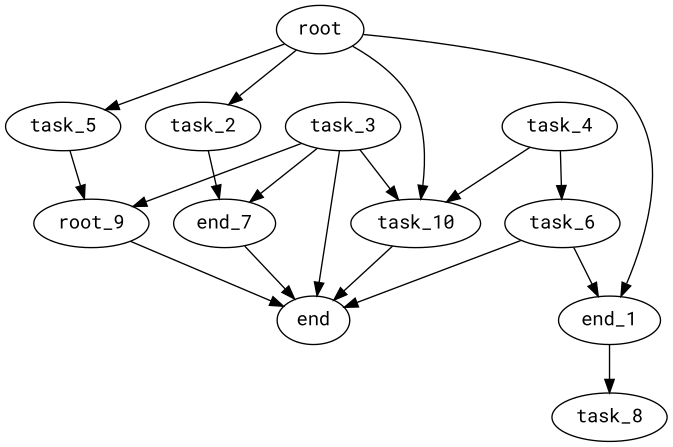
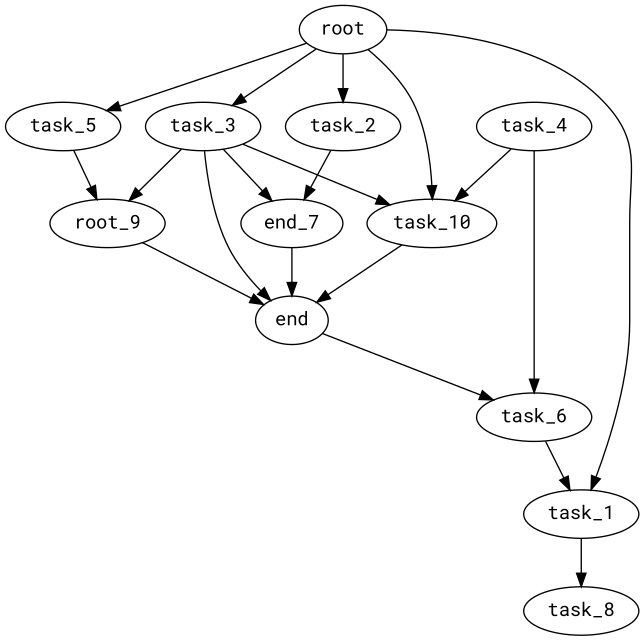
  digraph {
    fontname="Roboto Mono"
    node [fontname="Roboto Mono"]
    edge [fontname="Roboto Mono"]
    root
-   task_1 [label=end_1]
+   task_1
    task_2
    task_3
    task_5
    task_10
    task_8
    n8 [label=end_7]
    n9 [label=root_9]
    end
    task_4
    task_6
    root -> task_1
    root -> task_2
+   root -> task_3
    root -> task_5
    root -> task_10
    task_1 -> task_8
    task_2 -> n8
    task_3 -> task_10
    task_3 -> n8
    task_3 -> n9
    task_3 -> end
    task_5 -> n9
    task_10 -> end
    n8 -> end
    n9 -> end
    task_4 -> task_10
    task_4 -> task_6
    task_6 -> task_1
-   task_6 -> end
+   end -> task_6
  }
